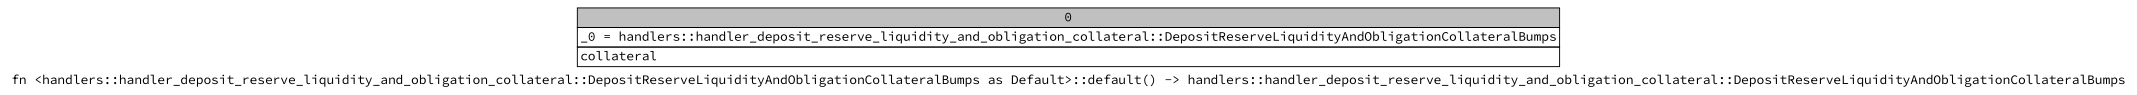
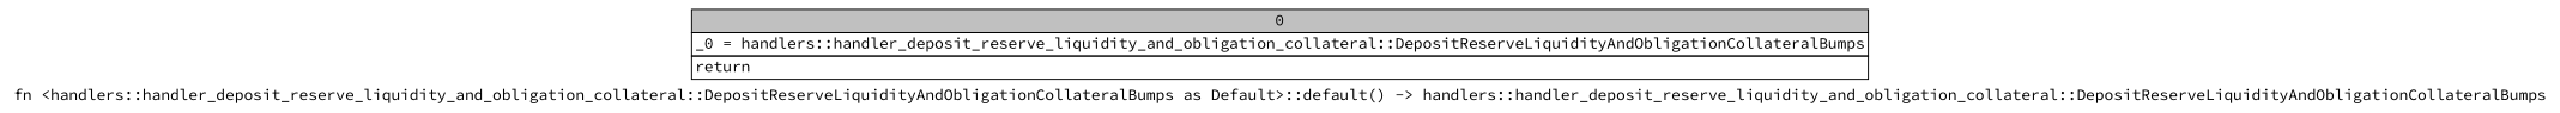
  digraph {
    fontname="Source Code Pro"
    label=<fn &lt;handlers::handler_deposit_reserve_liquidity_and_obligation_collateral::DepositReserveLiquidityAndObligationCollateralBumps as Default&gt;::default() -&gt; handlers::handler_deposit_reserve_liquidity_and_obligation_collateral::DepositReserveLiquidityAndObligationCollateralBumps<br align="left"/>>
    rankdir=LR
-   n1 [fontname="Source Code Pro" label=<<table border="0" cellborder="1" cellspacing="0"><tr><td bgcolor="gray" align="center" colspan="1">0</td></tr><tr><td align="left" balign="left">_0 = handlers::handler_deposit_reserve_liquidity_and_obligation_collateral::DepositReserveLiquidityAndObligationCollateralBumps<br/></td></tr><tr><td align="left">collateral</td></tr></table>> shape=none]
+   n1 [fontname="Source Code Pro" label=<<table border="0" cellborder="1" cellspacing="0"><tr><td bgcolor="gray" align="center" colspan="1">0</td></tr><tr><td align="left" balign="left">_0 = handlers::handler_deposit_reserve_liquidity_and_obligation_collateral::DepositReserveLiquidityAndObligationCollateralBumps<br/></td></tr><tr><td align="left">return</td></tr></table>> shape=none]
  }
